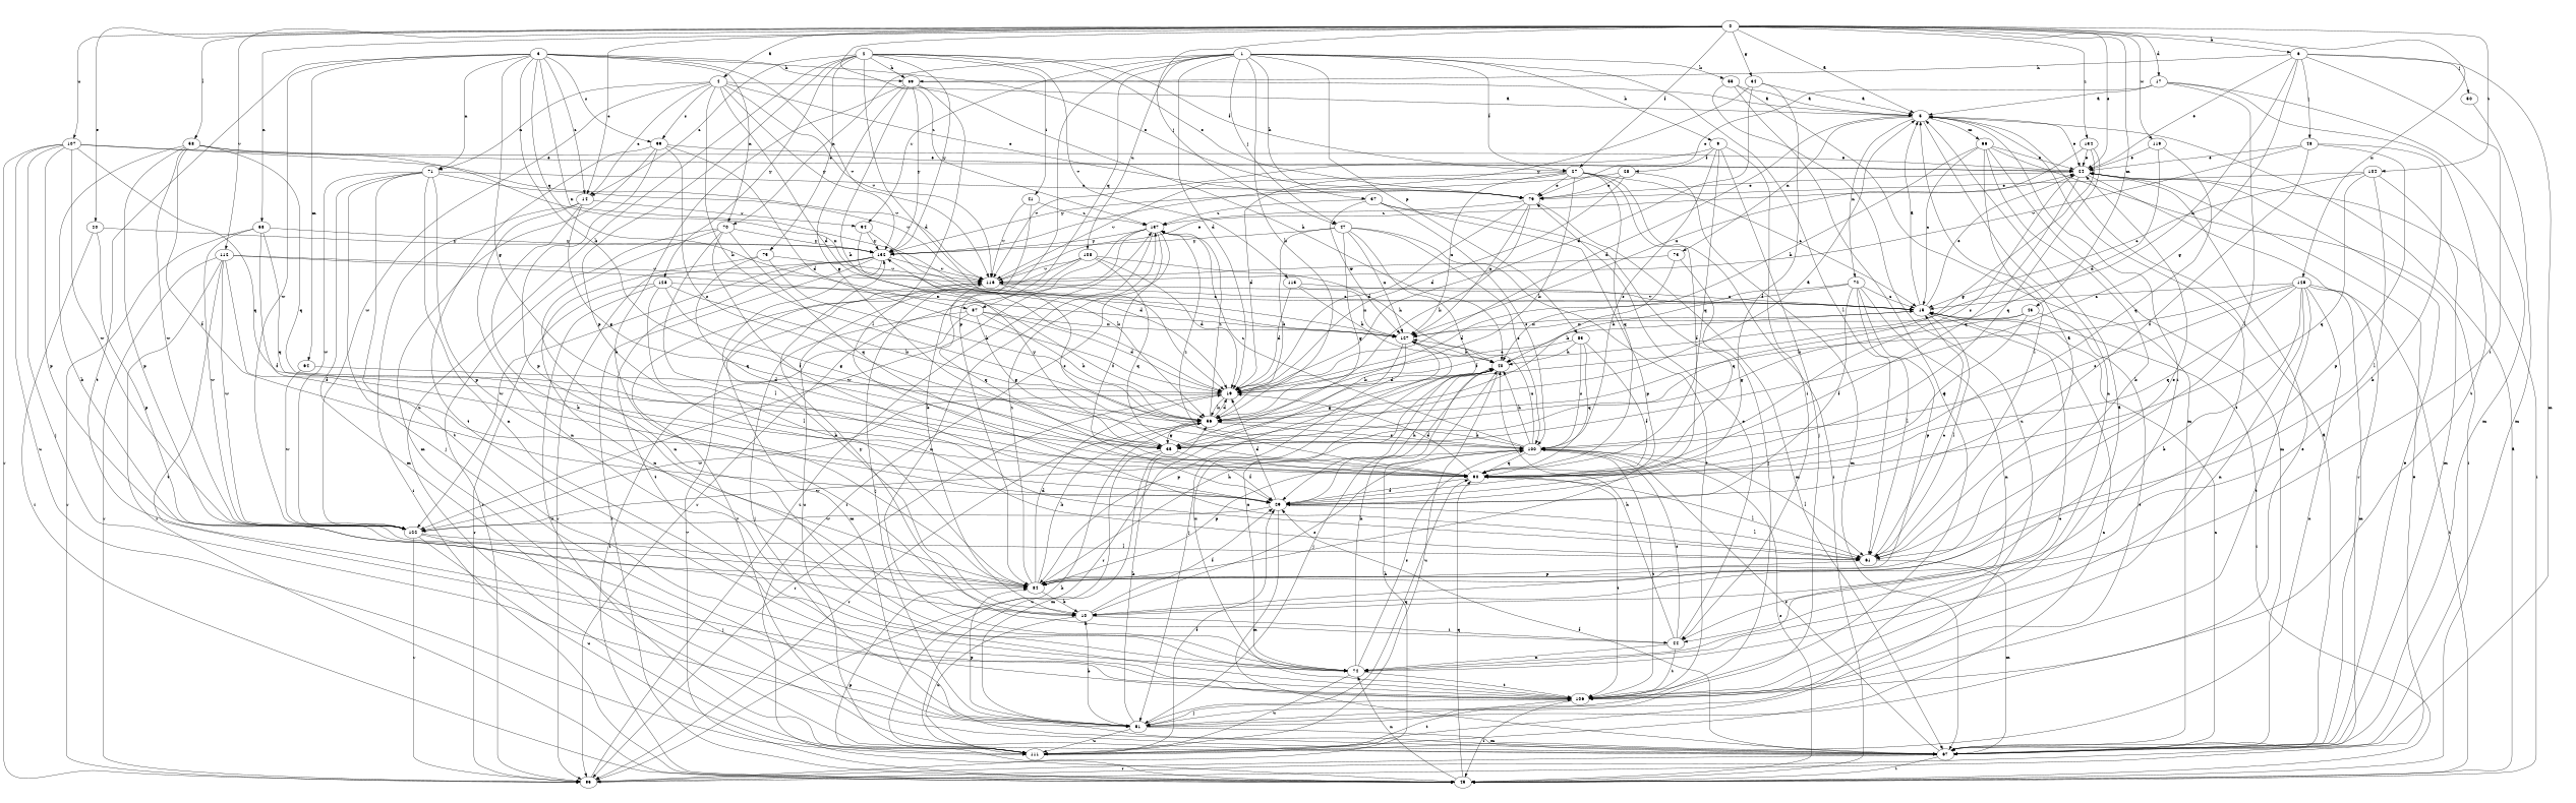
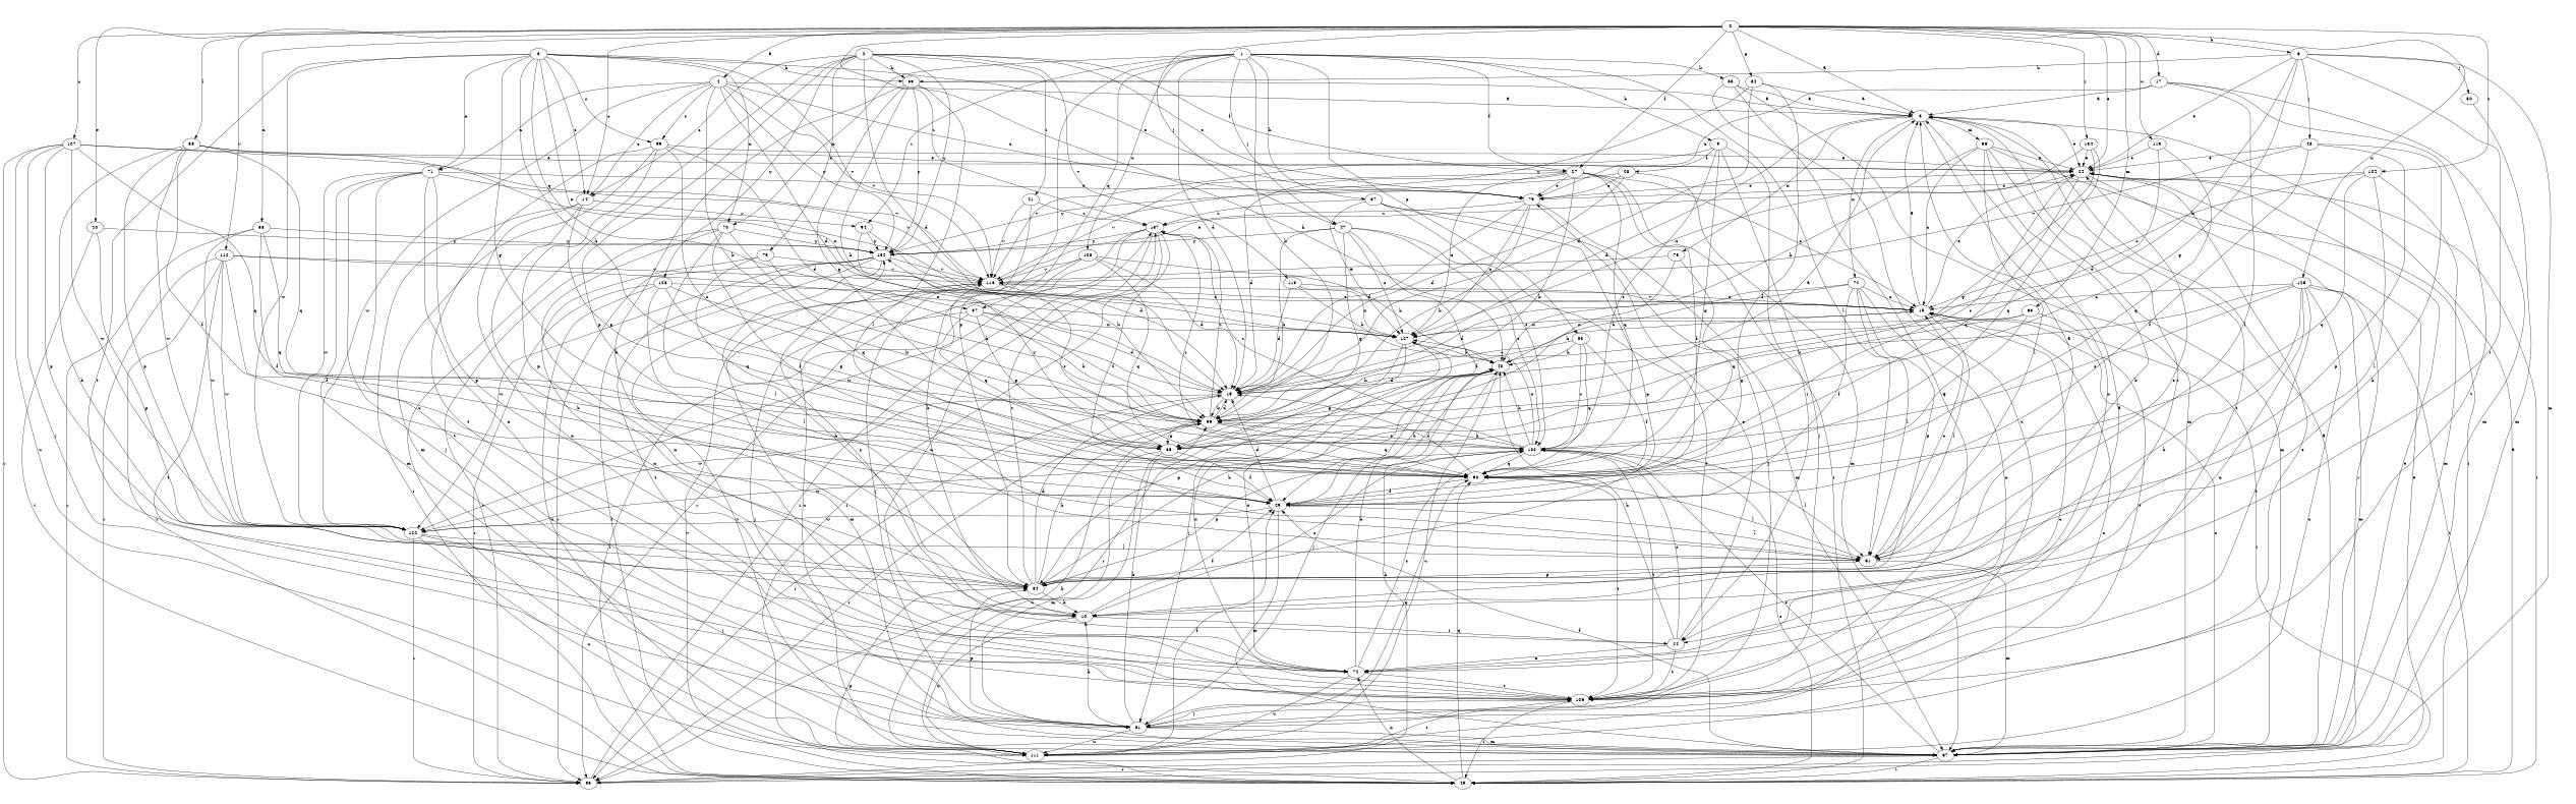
  strict digraph {
    0
    4
    5
    6
    14
    17
    20
    24
    27
    34
    47
    58
-   63 [label=43]
+   63
    68
    104
    107
    112
    119
    125
    134
    137
    19
    56
    79
    132
    71
    99
    116
    122
    106
    44
    66
    72
    73
    74
    39
    35
    40
    48
    50
    67
    94
    10
    45
    61
    84
    90
    100
    95
    127
    29
    15
    111
    51
    1
    9
    37
    55
    70
    83
    87
    108
    28
    2
    41
    75
    113
    128
    3
-   64
    0 -> 4 [label=a]
    0 -> 5 [label=a]
    0 -> 6 [label=b]
    0 -> 14 [label=c]
    0 -> 17 [label=d]
    0 -> 20 [label=e]
    0 -> 24 [label=e]
    0 -> 27 [label=f]
    0 -> 34 [label=g]
    0 -> 47 [label=j]
    0 -> 58 [label=l]
    0 -> 63 [label=m]
    0 -> 68 [label=n]
    0 -> 104 [label=t]
    0 -> 107 [label=u]
    0 -> 112 [label=v]
    0 -> 119 [label=w]
    0 -> 125 [label=x]
    0 -> 134 [label=z]
    0 -> 137 [label=z]
    4 -> 5 [label=a]
    4 -> 14 [label=c]
    4 -> 19 [label=d]
    4 -> 56 [label=k]
    4 -> 79 [label=o]
    4 -> 132 [label=y]
    4 -> 71 [label=n]
    4 -> 99 [label=s]
    4 -> 116 [label=v]
    4 -> 122 [label=w]
    5 -> 24 [label=e]
    5 -> 19 [label=d]
    5 -> 106 [label=t]
    5 -> 44 [label=i]
    5 -> 66 [label=m]
    5 -> 72 [label=n]
    5 -> 73 [label=n]
    5 -> 74 [label=n]
    6 -> 24 [label=e]
    6 -> 44 [label=i]
    6 -> 39 [label=h]
    6 -> 35 [label=g]
    6 -> 40 [label=h]
    6 -> 48 [label=j]
    6 -> 50 [label=j]
    6 -> 67 [label=m]
    14 -> 74 [label=n]
    14 -> 35 [label=g]
    14 -> 94 [label=r]
    14 -> 10 [label=b]
    14 -> 45 [label=i]
    17 -> 5 [label=a]
    17 -> 79 [label=o]
    17 -> 106 [label=t]
    17 -> 67 [label=m]
    17 -> 61 [label=l]
    20 -> 132 [label=y]
    20 -> 45 [label=i]
    20 -> 84 [label=p]
    24 -> 79 [label=o]
    24 -> 45 [label=i]
    24 -> 90 [label=q]
    24 -> 100 [label=s]
    24 -> 95 [label=r]
    27 -> 19 [label=d]
    27 -> 56 [label=k]
    27 -> 79 [label=o]
    27 -> 116 [label=v]
    27 -> 45 [label=i]
    27 -> 90 [label=q]
    27 -> 127 [label=x]
    27 -> 29 [label=f]
    27 -> 15 [label=c]
    34 -> 5 [label=a]
    34 -> 19 [label=d]
    34 -> 132 [label=y]
    34 -> 29 [label=f]
    47 -> 56 [label=k]
    47 -> 132 [label=y]
    47 -> 106 [label=t]
    47 -> 35 [label=g]
    47 -> 100 [label=s]
    47 -> 127 [label=x]
    47 -> 29 [label=f]
    58 -> 24 [label=e]
    58 -> 122 [label=w]
    58 -> 10 [label=b]
    58 -> 84 [label=p]
    58 -> 90 [label=q]
    58 -> 127 [label=x]
    58 -> 29 [label=f]
    63 -> 106 [label=t]
    63 -> 35 [label=g]
    63 -> 90 [label=q]
    63 -> 127 [label=x]
    68 -> 132 [label=y]
    68 -> 122 [label=w]
    68 -> 90 [label=q]
    68 -> 95 [label=r]
    68 -> 29 [label=f]
    104 -> 79 [label=o]
    104 -> 67 [label=m]
    104 -> 61 [label=l]
    104 -> 90 [label=q]
    104 -> 15 [label=c]
    107 -> 24 [label=e]
    107 -> 116 [label=v]
    107 -> 122 [label=w]
    107 -> 84 [label=p]
    107 -> 90 [label=q]
    107 -> 95 [label=r]
    107 -> 111 [label=u]
    107 -> 51 [label=j]
    112 -> 116 [label=v]
    112 -> 122 [label=w]
    112 -> 106 [label=t]
    112 -> 45 [label=i]
    112 -> 95 [label=r]
    112 -> 127 [label=x]
    112 -> 29 [label=f]
    119 -> 24 [label=e]
    119 -> 19 [label=d]
    119 -> 90 [label=q]
    125 -> 56 [label=k]
    125 -> 106 [label=t]
    125 -> 74 [label=n]
    125 -> 67 [label=m]
    125 -> 10 [label=b]
    125 -> 45 [label=i]
    125 -> 100 [label=s]
    125 -> 15 [label=c]
    125 -> 111 [label=u]
    134 -> 24 [label=e]
    134 -> 35 [label=g]
    134 -> 90 [label=q]
    134 -> 127 [label=x]
    137 -> 132 [label=y]
    137 -> 122 [label=w]
    137 -> 74 [label=n]
    137 -> 45 [label=i]
    137 -> 95 [label=r]
    137 -> 29 [label=f]
    19 -> 56 [label=k]
    19 -> 122 [label=w]
    19 -> 95 [label=r]
    19 -> 15 [label=c]
    56 -> 137 [label=z]
    56 -> 19 [label=d]
    56 -> 35 [label=g]
-   125 -> 90 [label=q]
+   56 -> 90 [label=q]
    56 -> 100 [label=s]
    56 -> 95 [label=r]
    79 -> 137 [label=z]
    79 -> 19 [label=d]
    79 -> 56 [label=k]
    79 -> 67 [label=m]
    79 -> 127 [label=x]
    132 -> 116 [label=v]
    132 -> 122 [label=w]
    132 -> 106 [label=t]
    132 -> 10 [label=b]
    132 -> 45 [label=i]
    132 -> 95 [label=r]
    71 -> 79 [label=o]
    71 -> 116 [label=v]
    71 -> 122 [label=w]
    71 -> 106 [label=t]
    71 -> 74 [label=n]
    71 -> 67 [label=m]
    71 -> 84 [label=p]
    71 -> 51 [label=j]
    99 -> 24 [label=e]
    99 -> 19 [label=d]
    99 -> 106 [label=t]
    99 -> 67 [label=m]
    99 -> 84 [label=p]
    99 -> 100 [label=s]
    116 -> 24 [label=e]
    116 -> 67 [label=m]
    116 -> 90 [label=q]
    116 -> 100 [label=s]
    116 -> 15 [label=c]
    122 -> 61 [label=l]
    122 -> 95 [label=r]
    122 -> 111 [label=u]
    122 -> 51 [label=j]
    106 -> 5 [label=a]
    106 -> 45 [label=i]
    106 -> 127 [label=x]
    106 -> 51 [label=j]
    44 -> 79 [label=o]
    44 -> 132 [label=y]
    44 -> 106 [label=t]
    44 -> 74 [label=n]
    44 -> 40 [label=h]
    44 -> 100 [label=s]
    66 -> 24 [label=e]
    66 -> 40 [label=h]
    66 -> 67 [label=m]
    66 -> 10 [label=b]
    66 -> 45 [label=i]
    66 -> 61 [label=l]
    66 -> 15 [label=c]
    72 -> 19 [label=d]
    72 -> 74 [label=n]
    72 -> 40 [label=h]
    72 -> 61 [label=l]
    72 -> 84 [label=p]
    72 -> 29 [label=f]
    72 -> 15 [label=c]
    73 -> 56 [label=k]
    73 -> 116 [label=v]
    73 -> 90 [label=q]
    74 -> 106 [label=t]
    74 -> 40 [label=h]
    74 -> 100 [label=s]
    74 -> 127 [label=x]
    74 -> 111 [label=u]
    39 -> 5 [label=a]
    39 -> 56 [label=k]
    39 -> 132 [label=y]
    39 -> 35 [label=g]
    39 -> 40 [label=h]
    39 -> 10 [label=b]
    39 -> 61 [label=l]
    35 -> 5 [label=a]
    35 -> 132 [label=y]
    35 -> 67 [label=m]
    35 -> 29 [label=f]
    35 -> 111 [label=u]
    40 -> 19 [label=d]
    40 -> 35 [label=g]
    40 -> 84 [label=p]
    40 -> 111 [label=u]
    40 -> 51 [label=j]
    48 -> 24 [label=e]
    48 -> 116 [label=v]
    48 -> 10 [label=b]
    48 -> 84 [label=p]
    48 -> 29 [label=f]
    50 -> 67 [label=m]
    67 -> 5 [label=a]
    67 -> 24 [label=e]
    67 -> 116 [label=v]
    67 -> 45 [label=i]
    67 -> 100 [label=s]
    67 -> 95 [label=r]
    67 -> 29 [label=f]
    67 -> 15 [label=c]
    94 -> 19 [label=d]
    94 -> 56 [label=k]
    94 -> 132 [label=y]
    10 -> 44 [label=i]
    10 -> 100 [label=s]
    10 -> 29 [label=f]
    10 -> 111 [label=u]
    45 -> 5 [label=a]
    45 -> 116 [label=v]
    45 -> 74 [label=n]
    45 -> 84 [label=p]
    45 -> 90 [label=q]
    45 -> 100 [label=s]
    61 -> 5 [label=a]
    61 -> 67 [label=m]
    61 -> 84 [label=p]
    61 -> 15 [label=c]
    84 -> 24 [label=e]
    84 -> 137 [label=z]
    84 -> 19 [label=d]
    84 -> 56 [label=k]
    84 -> 40 [label=h]
    84 -> 10 [label=b]
    90 -> 137 [label=z]
    90 -> 19 [label=d]
    90 -> 106 [label=t]
    90 -> 61 [label=l]
    90 -> 29 [label=f]
    100 -> 137 [label=z]
    100 -> 56 [label=k]
    100 -> 122 [label=w]
    100 -> 106 [label=t]
    100 -> 40 [label=h]
    100 -> 61 [label=l]
    100 -> 84 [label=p]
    100 -> 90 [label=q]
    100 -> 127 [label=x]
    95 -> 24 [label=e]
    95 -> 137 [label=z]
    95 -> 40 [label=h]
    127 -> 40 [label=h]
    127 -> 95 [label=r]
    127 -> 51 [label=j]
    29 -> 19 [label=d]
    29 -> 122 [label=w]
    29 -> 40 [label=h]
    29 -> 67 [label=m]
    29 -> 61 [label=l]
    15 -> 5 [label=a]
    15 -> 24 [label=e]
    15 -> 116 [label=v]
    15 -> 45 [label=i]
    15 -> 61 [label=l]
    15 -> 127 [label=x]
    111 -> 56 [label=k]
    111 -> 106 [label=t]
    111 -> 29 [label=f]
    111 -> 15 [label=c]
    51 -> 24 [label=e]
    51 -> 56 [label=k]
    51 -> 67 [label=m]
    51 -> 10 [label=b]
    51 -> 84 [label=p]
    51 -> 90 [label=q]
    51 -> 15 [label=c]
    51 -> 111 [label=u]
    1 -> 27 [label=f]
    1 -> 47 [label=j]
    1 -> 19 [label=d]
    1 -> 56 [label=k]
    1 -> 94 [label=r]
    1 -> 61 [label=l]
    1 -> 84 [label=p]
    1 -> 9 [label=b]
    1 -> 37 [label=h]
    1 -> 55 [label=k]
    1 -> 70 [label=n]
    1 -> 83 [label=p]
    1 -> 87 [label=q]
    1 -> 108 [label=u]
    9 -> 116 [label=v]
    9 -> 44 [label=i]
    9 -> 90 [label=q]
    9 -> 100 [label=s]
    9 -> 51 [label=j]
    9 -> 28 [label=f]
    37 -> 137 [label=z]
    37 -> 84 [label=p]
    37 -> 100 [label=s]
    37 -> 127 [label=x]
    37 -> 51 [label=j]
    55 -> 5 [label=a]
    55 -> 106 [label=t]
    55 -> 67 [label=m]
    55 -> 111 [label=u]
    70 -> 132 [label=y]
    70 -> 74 [label=n]
    70 -> 61 [label=l]
    70 -> 90 [label=q]
    70 -> 95 [label=r]
    70 -> 29 [label=f]
    83 -> 56 [label=k]
    83 -> 40 [label=h]
    83 -> 90 [label=q]
    83 -> 100 [label=s]
    83 -> 29 [label=f]
    87 -> 19 [label=d]
    87 -> 56 [label=k]
    87 -> 35 [label=g]
    87 -> 45 [label=i]
    87 -> 127 [label=x]
    87 -> 51 [label=j]
    108 -> 19 [label=d]
    108 -> 116 [label=v]
    108 -> 40 [label=h]
    108 -> 90 [label=q]
    108 -> 111 [label=u]
    108 -> 51 [label=j]
    28 -> 19 [label=d]
    28 -> 79 [label=o]
    28 -> 132 [label=y]
    28 -> 67 [label=m]
    2 -> 14 [label=c]
    2 -> 27 [label=f]
    2 -> 19 [label=d]
    2 -> 79 [label=o]
    2 -> 132 [label=y]
    2 -> 39 [label=h]
    2 -> 84 [label=p]
    2 -> 111 [label=u]
    2 -> 41 [label=i]
    2 -> 75 [label=o]
    2 -> 113 [label=v]
    2 -> 128 [label=y]
    41 -> 137 [label=z]
    41 -> 116 [label=v]
    41 -> 10 [label=b]
    75 -> 56 [label=k]
    75 -> 116 [label=v]
    75 -> 74 [label=n]
    75 -> 90 [label=q]
    113 -> 19 [label=d]
    113 -> 40 [label=h]
    113 -> 127 [label=x]
    113 -> 15 [label=c]
    128 -> 56 [label=k]
    128 -> 35 [label=g]
    128 -> 61 [label=l]
    128 -> 95 [label=r]
    128 -> 15 [label=c]
    128 -> 111 [label=u]
    3 -> 14 [label=c]
    3 -> 56 [label=k]
    3 -> 79 [label=o]
    3 -> 71 [label=n]
    3 -> 99 [label=s]
    3 -> 116 [label=v]
    3 -> 122 [label=w]
    3 -> 106 [label=t]
    3 -> 39 [label=h]
    3 -> 35 [label=g]
    3 -> 127 [label=x]
    3 -> 70 [label=n]
    3 -> 87 [label=q]
-   3 -> 64 [label=m]
-   64 -> 19 [label=d]
-   64 -> 122 [label=w]
  }
